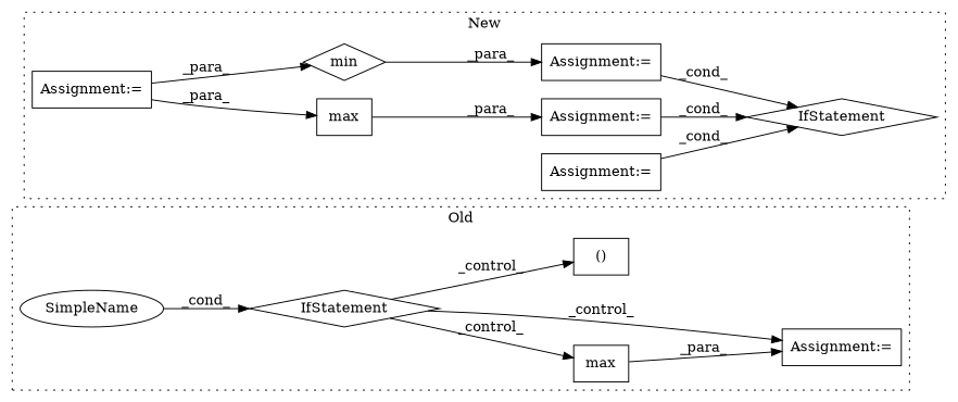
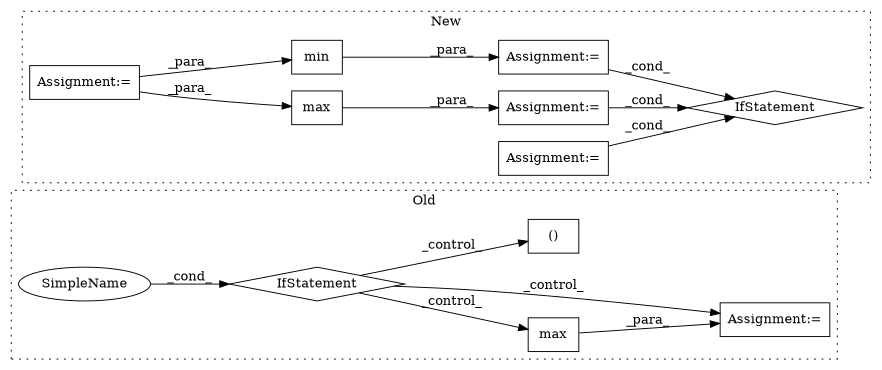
  digraph {
    rankdir=LR
    node [a=7 l=1 shape=box]
    n1 [a=32 l="4,1" label=max s="686,715"]
    n2 [label="Assignment:=" s=666]
    n3 [a=42 label=SimpleName shape=ellipse l=""]
    n4 [a=25 l="4,2" label=IfStatement s="593,651" shape=diamond]
    n5 [a=106 l=15 label="()" s=751]
    n6 [a=32 l="4,1" label=max s="860,892"]
    n7 [label="Assignment:=" s=853]
    n8 [label="Assignment:=" s=697]
    n9 [label="Assignment:=" s=796]
-   n10 [a=32 l="4,1" label=min s="803,835" shape=diamond]
+   n10 [a=32 l="4,1" label=min s="803,835"]
    n11 [a=25 l="4,2" label=IfStatement s="899,958" shape=diamond]
    n12 [label="Assignment:=" s=769]
    subgraph cluster_1 {
      label=Old
      style=dotted
      n1
      n2
      n3
      n4
      n5
    }
    subgraph cluster_2 {
      label=New
      style=dotted
      n6
      n7
      n8
      n9
      n10
      n11
      n12
    }
    n1 -> n2 [label=_para_]
    n3 -> n4 [label=_cond_]
    n4 -> n1 [label=_control_]
    n4 -> n2 [label=_control_]
    n4 -> n5 [label=_control_]
    n6 -> n7 [label=_para_]
    n7 -> n11 [label=_cond_]
    n8 -> n6 [label=_para_]
    n8 -> n10 [label=_para_]
    n9 -> n11 [label=_cond_]
    n10 -> n9 [label=_para_]
    n12 -> n11 [label=_cond_]
  }
